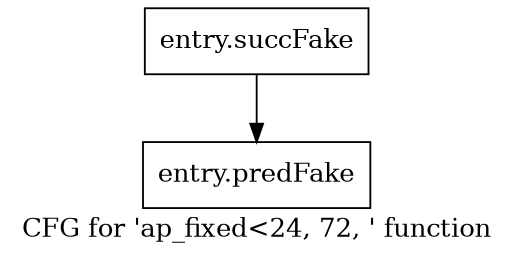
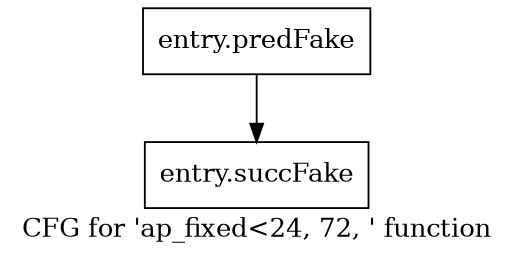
  digraph {
    label="CFG for 'ap_fixed\<24, 72, ' function"
    node [shape=record]
    n1 [label="{entry.predFake}"]
    n2 [filename="/tools/Xilinx/Vitis_HLS/2022.1/include/ap_fixed.h" label="{entry.succFake}" linenumber=75]
-   n2 -> n1 [execusionnum=3200 filename="/tools/Xilinx/Vitis_HLS/2022.1/include/ap_fixed.h"]
+   n1 -> n2 [execusionnum=3200 filename="/tools/Xilinx/Vitis_HLS/2022.1/include/ap_fixed.h"]
  }
